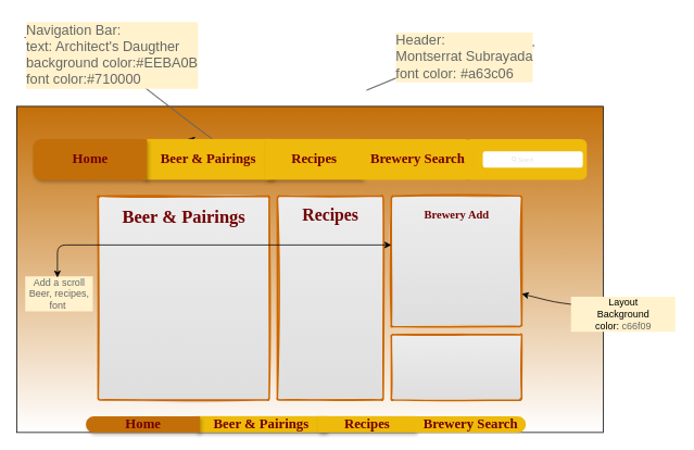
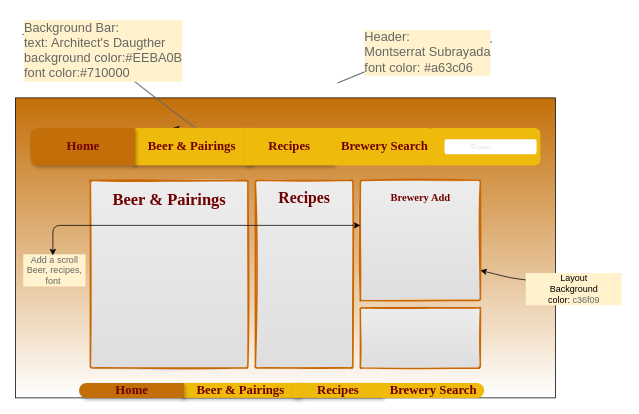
  <mxCell id="0" />
  <mxCell id="1" parent="0" />
  <mxCell id="2" value="" style="rounded=0;whiteSpace=wrap;html=1;labelBorderColor=#FFFFFF;gradientColor=#ffffff;gradientDirection=south;fillColor=#c36f09;" parent="1" vertex="1"><mxGeometry x="20" y="130" width="720" height="400" as="geometry" /></mxCell>
- <mxCell id="3" value="Navigation Bar:&lt;br&gt;text: Architect's Daugther&lt;br&gt;background color:#EEBA0B&lt;br&gt;font color:#710000&lt;br&gt;" style="strokeWidth=1;shadow=0;dashed=0;align=center;html=1;shape=mxgraph.mockup.text.callout;linkText=;textSize=17;textColor=#666666;callDir=NW;callStyle=line;fontSize=17;fontColor=#666666;align=left;verticalAlign=top;strokeColor=#666666;rounded=0;sketch=1;fillColor=#c36f09;gradientColor=#ffffff;labelBackgroundColor=#FFF2CC;" parent="1" vertex="1"><mxGeometry x="30" y="20" width="230" height="150" as="geometry" /></mxCell>
+ <mxCell id="3" value="Background Bar:&lt;br&gt;text: Architect's Daugther&lt;br&gt;background color:#EEBA0B&lt;br&gt;font color:#710000&lt;br&gt;" style="strokeWidth=1;shadow=0;dashed=0;align=center;html=1;shape=mxgraph.mockup.text.callout;linkText=;textSize=17;textColor=#666666;callDir=NW;callStyle=line;fontSize=17;fontColor=#666666;align=left;verticalAlign=top;strokeColor=#666666;rounded=0;sketch=1;fillColor=#c36f09;gradientColor=#ffffff;labelBackgroundColor=#FFF2CC;" parent="1" vertex="1"><mxGeometry x="30" y="20" width="230" height="150" as="geometry" /></mxCell>
  <mxCell id="4" value="&lt;h1 class=&quot;mat-text--title sticky-header__title gmat-headline-1&quot; style=&quot;box-sizing: inherit; margin: 0px; padding: 0px; border: 0px; font-weight: 400; font-stretch: normal; line-height: 64px; font-family: &amp;quot;google sans&amp;quot;, &amp;quot;helvetica neue&amp;quot;, sans-serif; vertical-align: baseline;&quot;&gt;&lt;/h1&gt;&lt;div style=&quot;text-align: left&quot;&gt;&lt;span&gt;Header:&lt;/span&gt;&lt;/div&gt;&lt;div style=&quot;text-align: left&quot;&gt;&lt;span&gt;Montserrat Subrayada&lt;/span&gt;&lt;/div&gt;&lt;div style=&quot;text-align: left&quot;&gt;&lt;span&gt;font color: #a63c06&lt;/span&gt;&lt;/div&gt;" style="strokeWidth=1;shadow=0;dashed=0;align=center;html=1;shape=mxgraph.mockup.text.callout;linkText=;textSize=17;textColor=#666666;callDir=NE;callStyle=line;fontSize=17;align=right;verticalAlign=middle;strokeColor=#666666;rounded=0;sketch=1;fillColor=#c36f09;gradientColor=#ffffff;textDirection=ltr;labelPosition=center;verticalLabelPosition=middle;fontColor=#666666;labelBackgroundColor=#FFF2CC;" parent="1" vertex="1"><mxGeometry x="450" y="30" width="205" height="80" as="geometry" /></mxCell>
  <mxCell id="5" value="" style="html=1;shadow=0;dashed=0;shape=mxgraph.bootstrap.checkbox2;labelPosition=right;verticalLabelPosition=middle;align=left;verticalAlign=middle;gradientColor=#DEDEDE;fillColor=#EDEDED;checked=0;spacing=5;checkedFill=#0085FC;checkedStroke=#ffffff;rounded=0;sketch=1;strokeWidth=2;fontFamily=Comic Sans MS;fontSize=23;fontColor=#710000;strokeColor=#CC6600;" parent="1" vertex="1"><mxGeometry x="480" y="410" width="160" height="80" as="geometry" /></mxCell>
  <mxCell id="6" value="" style="html=1;shadow=0;dashed=0;shape=mxgraph.bootstrap.checkbox2;labelPosition=right;verticalLabelPosition=middle;align=left;verticalAlign=middle;gradientColor=#DEDEDE;fillColor=#EDEDED;checked=0;spacing=5;checkedFill=#0085FC;checkedStroke=#ffffff;rounded=0;sketch=1;strokeWidth=2;fontFamily=Comic Sans MS;fontSize=23;fontColor=#710000;strokeColor=#CC6600;" parent="1" vertex="1"><mxGeometry x="120" y="240" width="210" height="250" as="geometry" /></mxCell>
  <mxCell id="7" value="" style="html=1;shadow=0;dashed=0;shape=mxgraph.bootstrap.checkbox2;labelPosition=right;verticalLabelPosition=middle;align=left;verticalAlign=middle;gradientColor=#DEDEDE;fillColor=#EDEDED;checked=0;spacing=5;checkedFill=#0085FC;checkedStroke=#ffffff;rounded=0;sketch=1;strokeWidth=2;fontFamily=Comic Sans MS;fontSize=23;fontColor=#710000;strokeColor=#CC6600;" parent="1" vertex="1"><mxGeometry x="480" y="240" width="160" height="160" as="geometry" /></mxCell>
  <mxCell id="8" value="" style="html=1;shadow=0;dashed=0;shape=mxgraph.bootstrap.checkbox2;labelPosition=right;verticalLabelPosition=middle;align=left;verticalAlign=middle;gradientColor=#DEDEDE;fillColor=#EDEDED;checked=0;spacing=5;checkedFill=#0085FC;checkedStroke=#ffffff;rounded=0;sketch=1;strokeWidth=2;fontFamily=Comic Sans MS;fontSize=23;fontColor=#710000;whiteSpace=wrap;strokeColor=#CC6600;" parent="1" vertex="1"><mxGeometry x="340" y="240" width="130" height="250" as="geometry" /></mxCell>
  <mxCell id="9" value="&lt;font face=&quot;Montserrat Subrayada&quot; data-font-src=&quot;https://fonts.googleapis.com/css?family=Montserrat+Subrayada&quot; style=&quot;font-size: 14px&quot;&gt;Brewery Add&lt;/font&gt;" style="text;strokeColor=none;fillColor=none;html=1;fontSize=24;fontStyle=1;verticalAlign=middle;align=center;rounded=0;shadow=0;sketch=1;fontColor=#710000;" parent="1" vertex="1"><mxGeometry x="510" y="240" width="100" height="40" as="geometry" /></mxCell>
  <mxCell id="10" value="&lt;font face=&quot;Montserrat Subrayada&quot; data-font-src=&quot;https://fonts.googleapis.com/css?family=Montserrat+Subrayada&quot; style=&quot;font-size: 22px&quot;&gt;Beer &amp;amp; Pairings&lt;/font&gt;" style="text;strokeColor=none;fillColor=none;html=1;fontSize=24;fontStyle=1;verticalAlign=middle;align=center;rounded=0;shadow=0;sketch=1;fontColor=#710000;" parent="1" vertex="1"><mxGeometry x="175" y="245" width="100" height="40" as="geometry" /></mxCell>
  <mxCell id="11" value="&lt;font face=&quot;Montserrat Subrayada&quot; data-font-src=&quot;https://fonts.googleapis.com/css?family=Montserrat+Subrayada&quot; style=&quot;font-size: 21px;&quot;&gt;Recipes&lt;/font&gt;" style="text;strokeColor=none;fillColor=none;html=1;fontSize=21;fontStyle=1;verticalAlign=middle;align=center;rounded=0;shadow=0;sketch=1;fontColor=#710000;" parent="1" vertex="1"><mxGeometry x="355" y="245" width="100" height="35" as="geometry" /></mxCell>
  <mxCell id="12" value="" style="endArrow=classic;startArrow=classic;html=1;" parent="1" source="18" edge="1"><mxGeometry width="50" height="50" relative="1" as="geometry"><mxPoint x="350" y="250" as="sourcePoint" /><mxPoint x="400" y="200" as="targetPoint" /><Array as="points"><mxPoint x="230" y="170" /></Array></mxGeometry></mxCell>
  <mxCell id="13" value="" style="endArrow=classic;startArrow=classic;html=1;exitX=1;exitY=0.75;exitDx=0;exitDy=0;" parent="1" source="7" target="2" edge="1"><mxGeometry width="50" height="50" relative="1" as="geometry"><mxPoint x="350" y="320" as="sourcePoint" /><mxPoint x="400" y="270" as="targetPoint" /><Array as="points"><mxPoint x="680" y="370" /></Array></mxGeometry></mxCell>
- <mxCell id="14" value="Layout&lt;br&gt;Background color:&amp;nbsp;&lt;span style=&quot;color: rgb(102 , 102 , 102) ; text-align: left&quot;&gt;&lt;font style=&quot;font-size: 12px&quot;&gt;c66f09&lt;/font&gt;&lt;/span&gt;" style="text;html=1;strokeColor=none;fillColor=none;align=center;verticalAlign=middle;whiteSpace=wrap;rounded=0;labelBackgroundColor=#FFF2CC;" parent="1" vertex="1"><mxGeometry x="700" y="350" width="130" height="70" as="geometry" /></mxCell>
+ <mxCell id="14" value="Layout&lt;br&gt;Background color:&amp;nbsp;&lt;span style=&quot;color: rgb(102 , 102 , 102) ; text-align: left&quot;&gt;&lt;font style=&quot;font-size: 12px&quot;&gt;c36f09&lt;/font&gt;&lt;/span&gt;" style="text;html=1;strokeColor=none;fillColor=none;align=center;verticalAlign=middle;whiteSpace=wrap;rounded=0;labelBackgroundColor=#FFF2CC;" parent="1" vertex="1"><mxGeometry x="700" y="350" width="130" height="70" as="geometry" /></mxCell>
  <mxCell id="15" value="" style="shape=rect;strokeColor=none;fillColor=#EEBA0B;rounded=1;shadow=0;sketch=0;" vertex="1" parent="1"><mxGeometry x="570" y="170" width="150" height="50" as="geometry" /></mxCell>
  <mxCell id="16" value="" style="html=1;strokeWidth=1;shadow=0;dashed=0;shape=mxgraph.ios7ui.marginRect;rx=3;ry=3;rectMargin=5;strokeColor=none;" vertex="1" parent="15"><mxGeometry x="17.241" y="10" width="132.759" height="30" as="geometry" /></mxCell>
  <mxCell id="17" value="Search" style="shape=mxgraph.ios7.icons.looking_glass;strokeColor=#e0e0e0;fillColor=none;fontColor=#e0e0e0;labelPosition=right;verticalLabelPosition=middle;align=left;verticalAlign=middle;fontSize=6;fontStyle=0;spacingTop=2;" vertex="1" parent="15"><mxGeometry x="0.5" y="0.5" width="6" height="6" relative="1" as="geometry"><mxPoint x="-17" y="-3" as="offset" /></mxGeometry></mxCell>
  <mxCell id="18" value="" style="strokeWidth=1;shadow=0;dashed=0;align=center;html=1;shape=mxgraph.mockup.rrect;rSize=10;rounded=0;sketch=1;fontFamily=Comic Sans MS;fontSize=23;fontColor=#710000;gradientDirection=north;strokeColor=none;fillColor=#eeba0b;" parent="1" vertex="1"><mxGeometry x="40" y="170" width="540" height="50" as="geometry" /></mxCell>
  <mxCell id="19" value="Beer &amp;amp; Pairings" style="strokeColor=inherit;fillColor=inherit;gradientColor=inherit;strokeWidth=1;shadow=1;dashed=0;align=center;html=1;shape=mxgraph.mockup.rrect;rSize=0;fontSize=17;fontStyle=1;resizeHeight=1;fontColor=#710000;fontFamily=Architects Daughter;fontSource=https%3A%2F%2Ffonts.googleapis.com%2Fcss%3Ffamily%3DArchitects%2BDaughter;" parent="18" vertex="1"><mxGeometry width="160" height="50" relative="1" as="geometry"><mxPoint x="135" as="offset" /></mxGeometry></mxCell>
  <mxCell id="20" value="Recipes" style="strokeColor=inherit;fillColor=inherit;gradientColor=inherit;strokeWidth=1;shadow=1;dashed=0;align=center;html=1;shape=mxgraph.mockup.rrect;rSize=0;fontSize=17;fontStyle=1;resizeHeight=1;fontColor=#710000;fontFamily=Architects Daughter;fontSource=https%3A%2F%2Ffonts.googleapis.com%2Fcss%3Ffamily%3DArchitects%2BDaughter;sketch=0;" parent="18" vertex="1"><mxGeometry width="120" height="50" relative="1" as="geometry"><mxPoint x="285" as="offset" /></mxGeometry></mxCell>
  <mxCell id="21" value="Brewery Search" style="strokeColor=inherit;fillColor=inherit;gradientColor=inherit;strokeWidth=1;shadow=0;dashed=0;align=center;html=1;shape=mxgraph.mockup.rightButton;rSize=10;fontSize=17;fontStyle=1;resizeHeight=1;fontColor=#710000;fontFamily=Architects Daughter;fontSource=https%3A%2F%2Ffonts.googleapis.com%2Fcss%3Ffamily%3DArchitects%2BDaughter;sketch=0;" parent="18" vertex="1"><mxGeometry x="1" width="136" height="50" relative="1" as="geometry"><mxPoint x="-136" as="offset" /></mxGeometry></mxCell>
  <mxCell id="22" value="Home" style="strokeWidth=1;shadow=1;dashed=0;align=center;html=1;shape=mxgraph.mockup.leftButton;rSize=10;fontSize=17;fontStyle=1;resizeHeight=1;fillColor=#C36F09;fontColor=#710000;fontFamily=Architects Daughter;fontSource=https%3A%2F%2Ffonts.googleapis.com%2Fcss%3Ffamily%3DArchitects%2BDaughter;strokeColor=none;" parent="18" vertex="1"><mxGeometry width="140" height="50" relative="1" as="geometry" /></mxCell>
  <mxCell id="23" value="" style="strokeWidth=1;shadow=0;dashed=0;align=center;html=1;shape=mxgraph.mockup.rrect;rSize=10;rounded=0;sketch=1;fontFamily=Comic Sans MS;fontSize=23;fontColor=#710000;gradientDirection=north;strokeColor=none;fillColor=#eeba0b;" vertex="1" parent="1"><mxGeometry x="105" y="510" width="540" height="20" as="geometry" /></mxCell>
  <mxCell id="24" value="Beer &amp;amp; Pairings" style="strokeColor=inherit;fillColor=inherit;gradientColor=inherit;strokeWidth=1;shadow=1;dashed=0;align=center;html=1;shape=mxgraph.mockup.rrect;rSize=0;fontSize=17;fontStyle=1;resizeHeight=1;fontColor=#710000;fontFamily=Architects Daughter;fontSource=https%3A%2F%2Ffonts.googleapis.com%2Fcss%3Ffamily%3DArchitects%2BDaughter;" vertex="1" parent="23"><mxGeometry width="160" height="20" relative="1" as="geometry"><mxPoint x="135" as="offset" /></mxGeometry></mxCell>
  <mxCell id="25" value="Recipes" style="strokeColor=inherit;fillColor=inherit;gradientColor=inherit;strokeWidth=1;shadow=1;dashed=0;align=center;html=1;shape=mxgraph.mockup.rrect;rSize=0;fontSize=17;fontStyle=1;resizeHeight=1;fontColor=#710000;fontFamily=Architects Daughter;fontSource=https%3A%2F%2Ffonts.googleapis.com%2Fcss%3Ffamily%3DArchitects%2BDaughter;sketch=0;" vertex="1" parent="23"><mxGeometry width="120" height="20" relative="1" as="geometry"><mxPoint x="285" as="offset" /></mxGeometry></mxCell>
  <mxCell id="26" value="Brewery Search" style="strokeColor=inherit;fillColor=inherit;gradientColor=inherit;strokeWidth=1;shadow=0;dashed=0;align=center;html=1;shape=mxgraph.mockup.rightButton;rSize=10;fontSize=17;fontStyle=1;resizeHeight=1;fontColor=#710000;fontFamily=Architects Daughter;fontSource=https%3A%2F%2Ffonts.googleapis.com%2Fcss%3Ffamily%3DArchitects%2BDaughter;sketch=0;" vertex="1" parent="23"><mxGeometry x="1" width="136" height="20" relative="1" as="geometry"><mxPoint x="-136" as="offset" /></mxGeometry></mxCell>
  <mxCell id="27" value="Home" style="strokeWidth=1;shadow=1;dashed=0;align=center;html=1;shape=mxgraph.mockup.leftButton;rSize=10;fontSize=17;fontStyle=1;resizeHeight=1;fillColor=#C36F09;fontColor=#710000;fontFamily=Architects Daughter;fontSource=https%3A%2F%2Ffonts.googleapis.com%2Fcss%3Ffamily%3DArchitects%2BDaughter;strokeColor=none;" vertex="1" parent="23"><mxGeometry width="140" height="20" relative="1" as="geometry" /></mxCell>
  <mxCell id="28" value="Add a scroll&lt;br&gt;Beer, recipes, font&amp;nbsp;" style="text;html=1;strokeColor=none;fillColor=none;align=center;verticalAlign=middle;whiteSpace=wrap;rounded=0;shadow=0;labelBackgroundColor=#FFF2CC;sketch=0;fontColor=#666666;" vertex="1" parent="1"><mxGeometry x="30" y="350" width="85" height="20" as="geometry" /></mxCell>
  <mxCell id="29" value="" style="endArrow=classic;startArrow=classic;html=1;fontColor=#666666;" edge="1" parent="1"><mxGeometry width="50" height="50" relative="1" as="geometry"><mxPoint x="70" y="340" as="sourcePoint" /><mxPoint x="480" y="300" as="targetPoint" /><Array as="points"><mxPoint x="70" y="300" /><mxPoint x="360" y="300" /><mxPoint x="480" y="300" /></Array></mxGeometry></mxCell>
